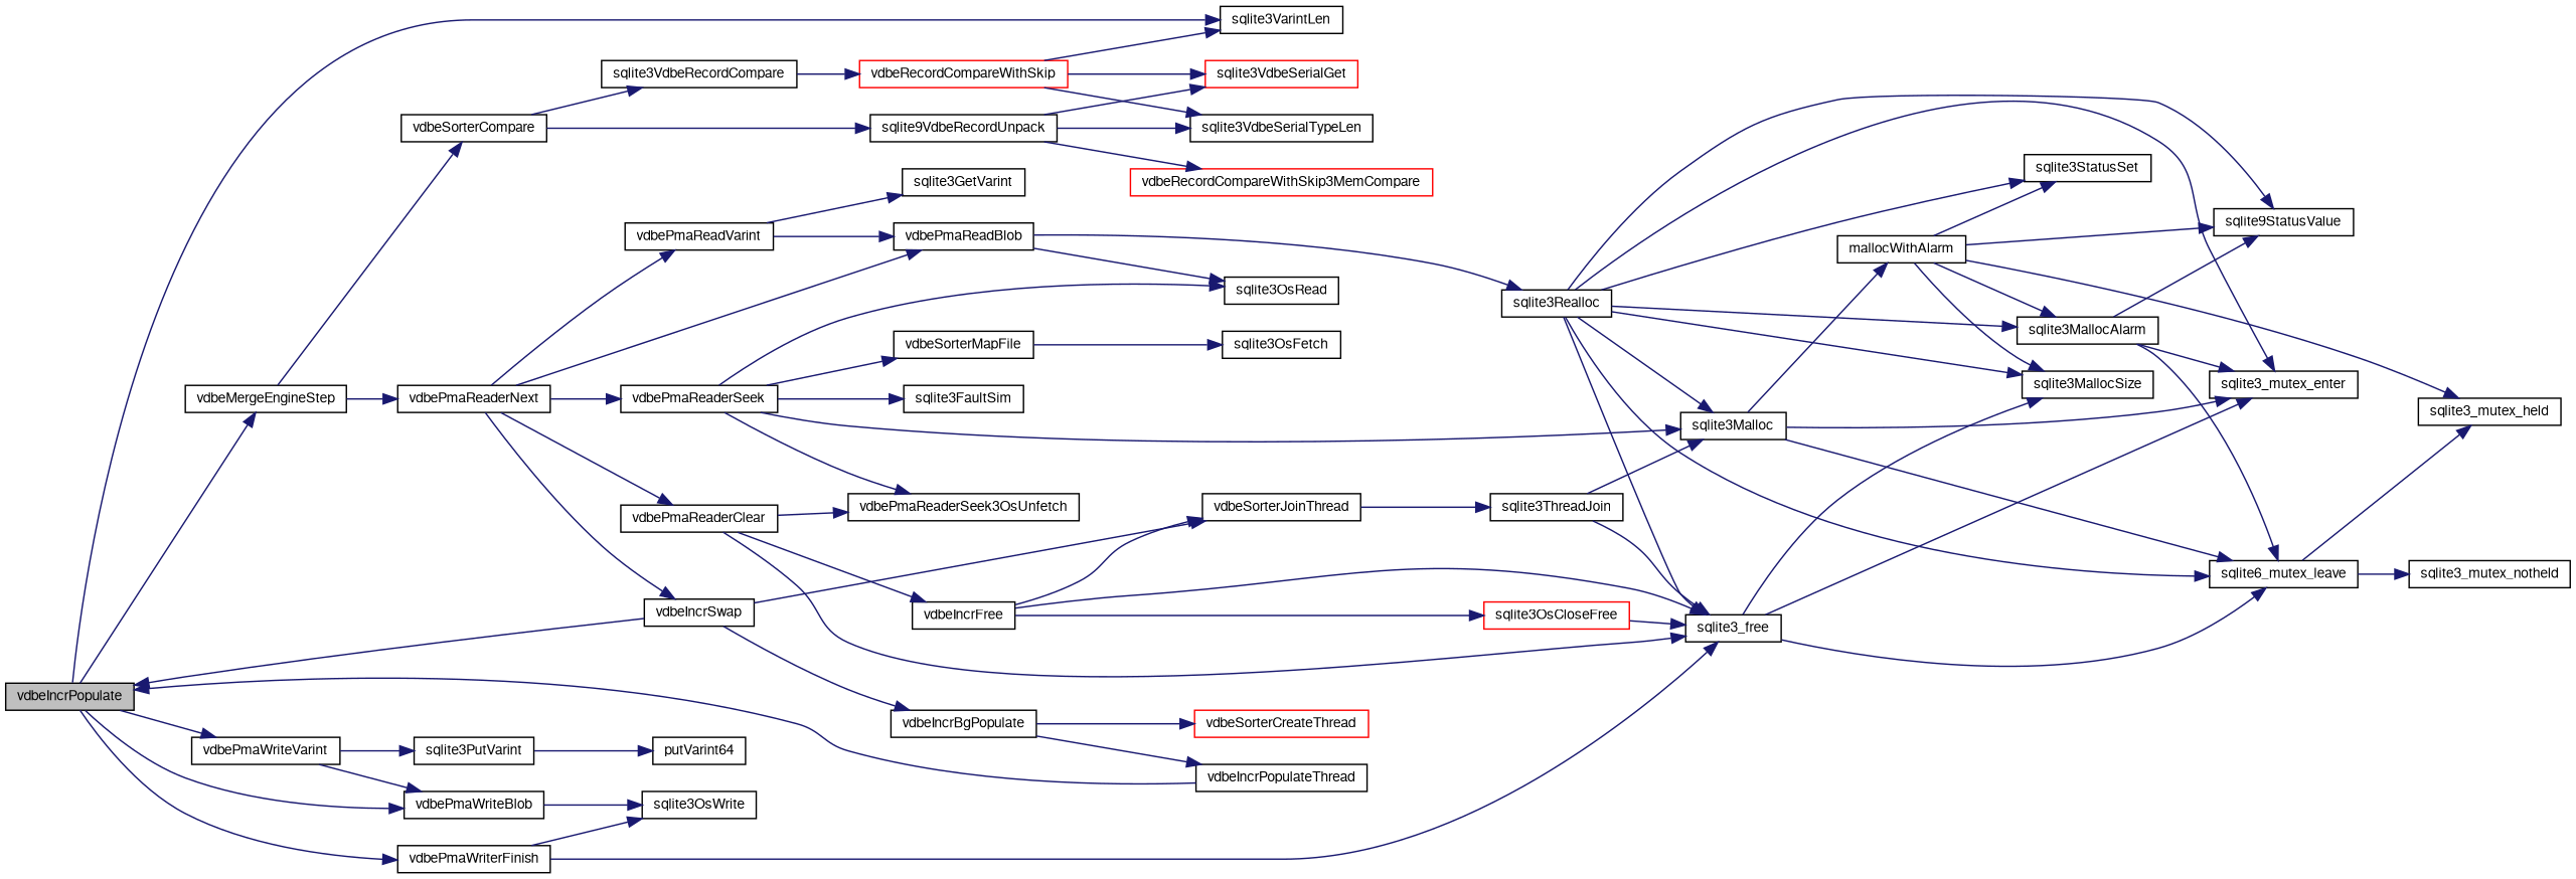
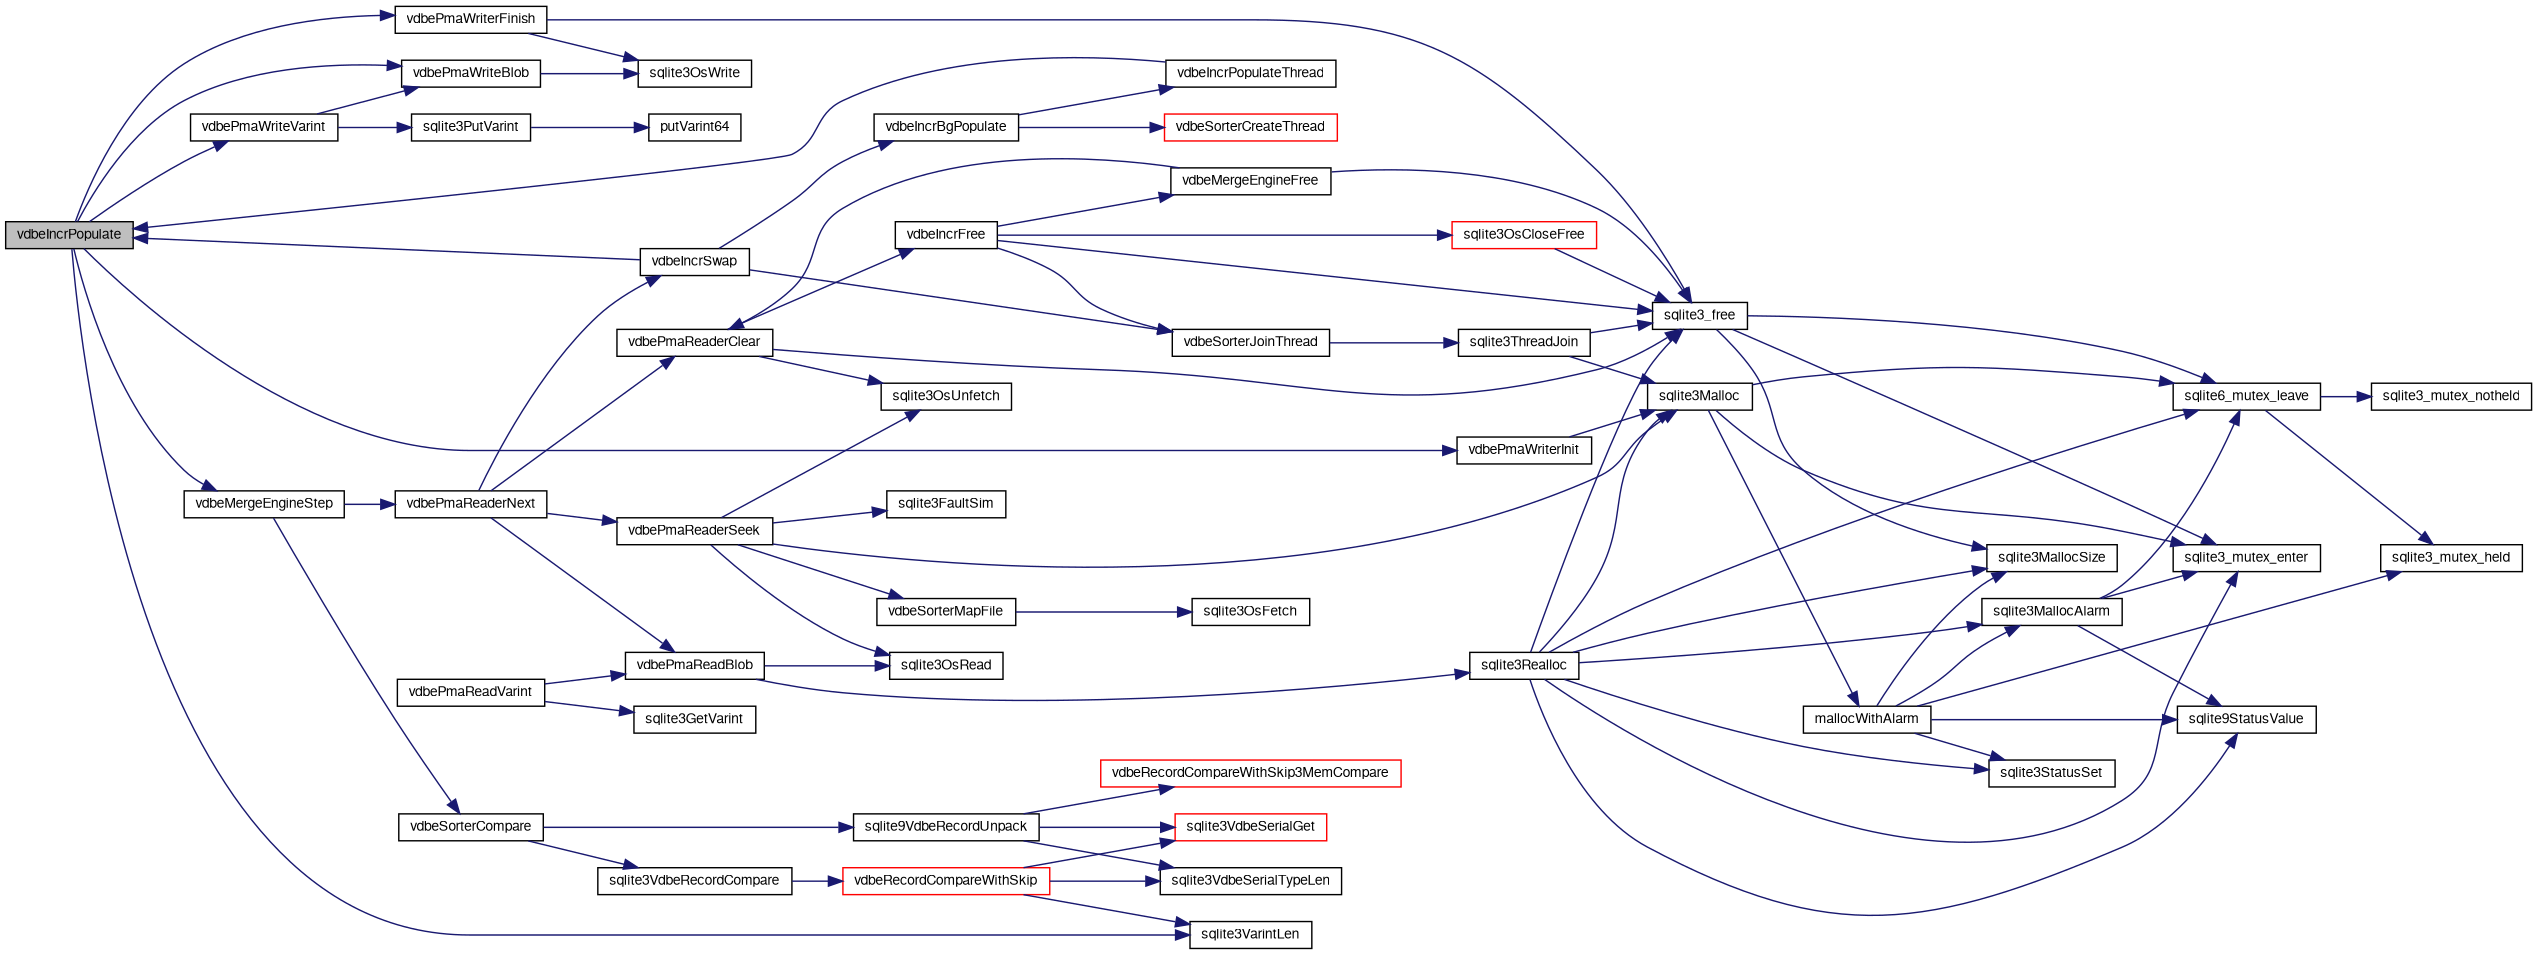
  digraph {
    rankdir=LR
    node [color=black fillcolor=white fontname=FreeSans fontsize=10 shape=record style=filled]
    edge [color=midnightblue fontname=FreeSans fontsize=10 labelfontname=FreeSans labelfontsize=10 style=solid]
    n1 [fillcolor=grey75 fontcolor=black height=0.2 label=vdbeIncrPopulate width=0.4]
+   n2 [height=0.2 label=vdbePmaWriterInit width=0.4]
    n3 [height=0.2 label=sqlite3VarintLen width=0.4]
    n4 [height=0.2 label=vdbePmaWriteVarint width=0.4]
    n5 [height=0.2 label=vdbePmaWriteBlob width=0.4]
    n6 [height=0.2 label=vdbeMergeEngineStep width=0.4]
    n7 [height=0.2 label=vdbePmaWriterFinish width=0.4]
    n8 [height=0.2 label=sqlite3Malloc width=0.4]
    n9 [height=0.2 label=sqlite3PutVarint width=0.4]
    n10 [height=0.2 label=sqlite3OsWrite width=0.4]
    n11 [height=0.2 label=vdbePmaReaderNext width=0.4]
    n12 [height=0.2 label=vdbeSorterCompare width=0.4]
    n13 [height=0.2 label=sqlite3_free width=0.4]
    n14 [height=0.2 label=sqlite3_mutex_enter width=0.4]
    n15 [height=0.2 label=mallocWithAlarm width=0.4]
    n16 [height=0.2 label=sqlite6_mutex_leave width=0.4]
    n17 [height=0.2 label=sqlite3_mutex_held width=0.4]
    n18 [height=0.2 label=sqlite3StatusSet width=0.4]
    n19 [height=0.2 label=sqlite9StatusValue width=0.4]
    n20 [height=0.2 label=sqlite3MallocAlarm width=0.4]
    n21 [height=0.2 label=sqlite3MallocSize width=0.4]
    n22 [height=0.2 label=sqlite3_mutex_notheld width=0.4]
    n23 [height=0.2 label=putVarint64 width=0.4]
    n24 [height=0.2 label=vdbeIncrSwap width=0.4]
    n25 [height=0.2 label=vdbePmaReaderSeek width=0.4]
    n26 [height=0.2 label=vdbePmaReaderClear width=0.4]
    n27 [height=0.2 label=vdbePmaReadVarint width=0.4]
    n28 [height=0.2 label=vdbePmaReadBlob width=0.4]
    n29 [height=0.2 label=sqlite9VdbeRecordUnpack width=0.4]
    n30 [height=0.2 label=sqlite3VdbeRecordCompare width=0.4]
    n31 [height=0.2 label=vdbeSorterJoinThread width=0.4]
    n32 [height=0.2 label=vdbeIncrBgPopulate width=0.4]
    n33 [height=0.2 label=sqlite3FaultSim width=0.4]
-   n34 [height=0.2 label=vdbePmaReaderSeek3OsUnfetch width=0.4]
+   n34 [height=0.2 label=sqlite3OsUnfetch width=0.4]
    n35 [height=0.2 label=vdbeSorterMapFile width=0.4]
    n36 [height=0.2 label=sqlite3OsRead width=0.4]
    n37 [height=0.2 label=vdbeIncrFree width=0.4]
    n38 [height=0.2 label=sqlite3GetVarint width=0.4]
    n39 [height=0.2 label=sqlite3Realloc width=0.4]
    n40 [height=0.2 label=sqlite3ThreadJoin width=0.4]
    n41 [color=red height=0.2 label=vdbeSorterCreateThread width=0.4]
    n42 [height=0.2 label=vdbeIncrPopulateThread width=0.4]
    n43 [height=0.2 label=sqlite3OsFetch width=0.4]
    n44 [color=red height=0.2 label=sqlite3OsCloseFree width=0.4]
+   n45 [height=0.2 label=vdbeMergeEngineFree width=0.4]
    n46 [color=red height=0.2 label=sqlite3VdbeSerialGet width=0.4]
    n47 [height=0.2 label=sqlite3VdbeSerialTypeLen width=0.4]
    n48 [color=red height=0.2 label=vdbeRecordCompareWithSkip3MemCompare width=0.4]
    n49 [color=red height=0.2 label=vdbeRecordCompareWithSkip width=0.4]
+   n1 -> n2
    n1 -> n3
    n1 -> n4
    n1 -> n5
    n1 -> n6
    n1 -> n7
+   n2 -> n8
    n4 -> n5
    n4 -> n9
    n5 -> n10
    n6 -> n11
    n6 -> n12
    n7 -> n10
    n7 -> n13
    n8 -> n14
    n8 -> n15
    n8 -> n16
    n9 -> n23
    n11 -> n24
    n11 -> n25
    n11 -> n26
-   n11 -> n27
    n11 -> n28
    n12 -> n29
    n12 -> n30
    n13 -> n14
    n13 -> n16
    n13 -> n21
    n15 -> n17
    n15 -> n18
    n15 -> n19
    n15 -> n20
    n15 -> n21
    n16 -> n17
    n16 -> n22
    n20 -> n14
    n20 -> n16
    n20 -> n19
    n24 -> n1
    n24 -> n31
    n24 -> n32
    n25 -> n8
    n25 -> n33
    n25 -> n34
    n25 -> n35
    n25 -> n36
    n26 -> n13
    n26 -> n34
    n26 -> n37
    n27 -> n28
    n27 -> n38
    n28 -> n36
    n28 -> n39
    n29 -> n46
    n29 -> n47
    n29 -> n48
    n30 -> n49
    n31 -> n40
    n32 -> n41
    n32 -> n42
    n35 -> n43
    n37 -> n13
    n37 -> n31
    n37 -> n44
+   n37 -> n45
    n39 -> n8
    n39 -> n13
    n39 -> n14
    n39 -> n16
    n39 -> n18
    n39 -> n19
    n39 -> n20
    n39 -> n21
    n40 -> n8
    n40 -> n13
    n42 -> n1
    n44 -> n13
+   n45 -> n13
+   n45 -> n26
    n49 -> n3
    n49 -> n46
    n49 -> n47
  }
